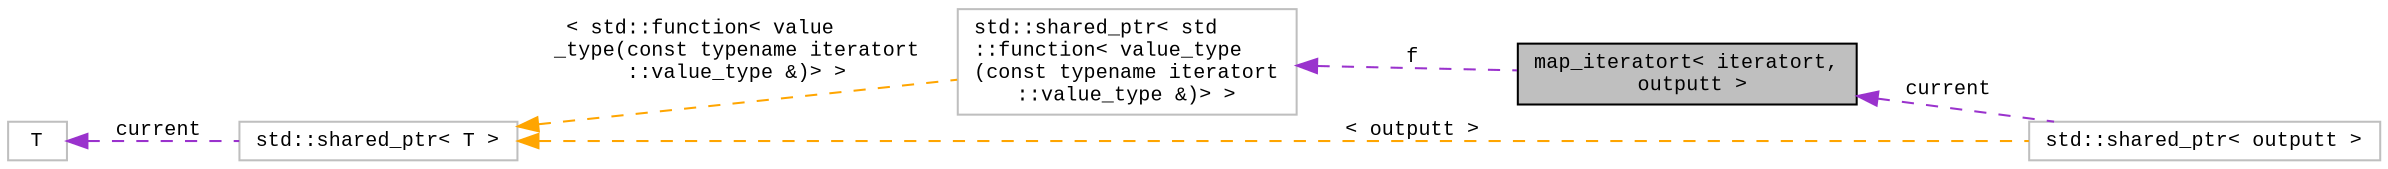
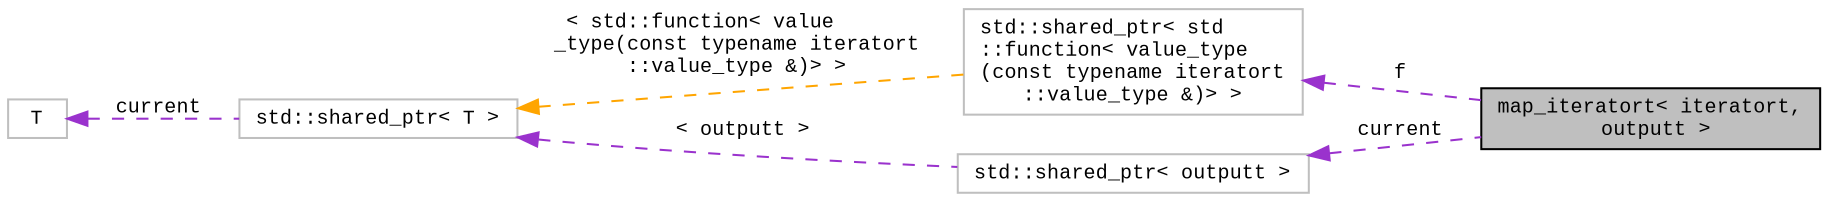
  digraph {
    fontname="Liberation Mono"
    rankdir=LR
    node [color=grey75 fontname="Liberation Mono" fontsize=10 shape=record]
    edge [color=darkorchid3 dir=back fontname="Liberation Mono" fontsize=10 labelfontname=Helvetica labelfontsize=10 style=dashed]
    n1 [color=black fillcolor=grey75 fontcolor=black height=0.2 label="map_iteratort\< iteratort,\l outputt \>" style=filled width=0.4]
    n2 [height=0.2 label="std::shared_ptr\< std\l::function\< value_type\l(const typename iteratort\l::value_type &)\> \>" width=0.4]
    n3 [height=0.2 label="std::shared_ptr\< T \>" width=0.4]
    n4 [height=0.2 label="std::shared_ptr\< outputt \>" width=0.4]
    n5 [height=0.2 label=T width=0.4]
    n2 -> n1 [label=" f"]
    n3 -> n2 [color=orange label=" \< std::function\< value\l_type(const typename iteratort\l::value_type &)\> \>"]
-   n3 -> n4 [color=orange label=" \< outputt \>"]
-   n1 -> n4 [label=" current"]
+   n3 -> n4 [label=" \< outputt \>"]
+   n4 -> n1 [label=" current"]
    n5 -> n3 [label=" current"]
  }
